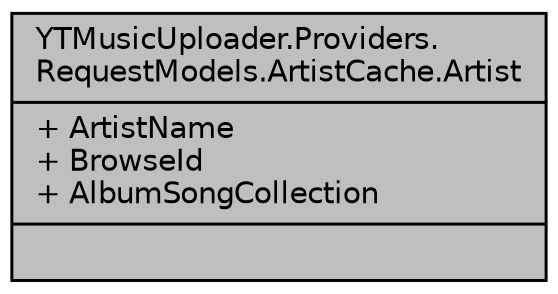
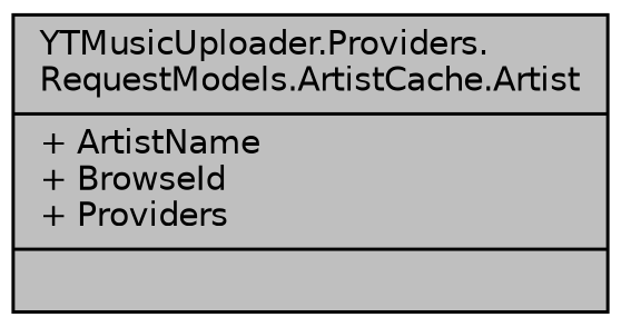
  digraph {
-   n1 [color=black fillcolor=grey75 fontcolor=black fontname=Helvetica fontsize=10 height=0.2 label="{YTMusicUploader.Providers.\lRequestModels.ArtistCache.Artist\n|+ ArtistName\l+ BrowseId\l+ AlbumSongCollection\l|}" shape=record style=filled width=0.4]
+   n1 [color=black fillcolor=grey75 fontcolor=black fontname=Helvetica fontsize=10 height=0.2 label="{YTMusicUploader.Providers.\lRequestModels.ArtistCache.Artist\n|+ ArtistName\l+ BrowseId\l+ Providers\l|}" shape=record style=filled width=0.4]
  }
